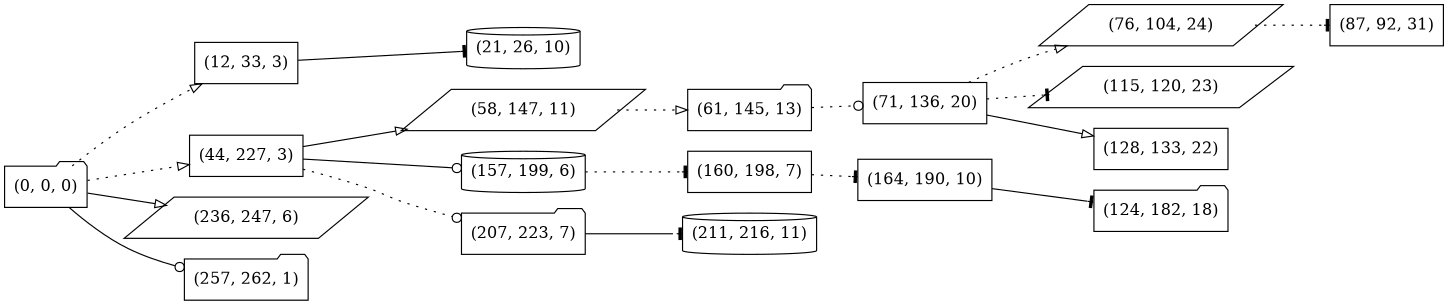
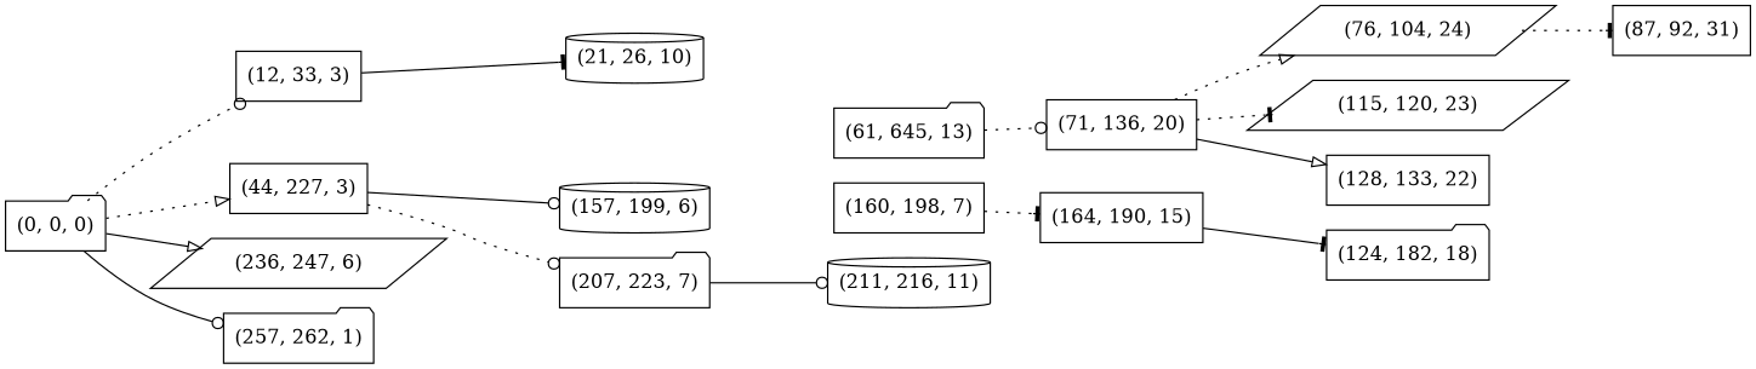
  digraph {
    rankdir=LR
    node [shape=box]
    edge [arrowhead=odot style=dotted]
    "(0, 0, 0)" [shape=folder]
    "(12, 33, 3)"
    "(44, 227, 3)"
    "(236, 247, 6)" [shape=parallelogram]
    "(257, 262, 1)" [shape=folder]
    "(21, 26, 10)" [shape=cylinder]
-   "(58, 147, 11)" [shape=parallelogram]
    "(157, 199, 6)" [shape=cylinder]
    "(207, 223, 7)" [shape=folder]
-   "(61, 145, 13)" [shape=folder]
+   "(61, 145, 13)" [shape=folder label="(61, 645, 13)"]
    "(160, 198, 7)"
    "(211, 216, 11)" [shape=cylinder]
    "(71, 136, 20)"
    "(76, 104, 24)" [shape=parallelogram]
    "(115, 120, 23)" [shape=parallelogram]
    "(128, 133, 22)"
    "(87, 92, 31)"
-   "(164, 190, 10)"
+   "(164, 190, 10)" [label="(164, 190, 15)"]
    n19 [label="(124, 182, 18)" shape=folder]
-   "(0, 0, 0)" -> "(12, 33, 3)" [arrowhead=onormal]
+   "(0, 0, 0)" -> "(12, 33, 3)"
    "(0, 0, 0)" -> "(44, 227, 3)" [arrowhead=onormal]
    "(0, 0, 0)" -> "(236, 247, 6)" [arrowhead=onormal style=solid]
    "(0, 0, 0)" -> "(257, 262, 1)" [style=solid]
    "(12, 33, 3)" -> "(21, 26, 10)" [arrowhead=tee style=solid]
-   "(44, 227, 3)" -> "(58, 147, 11)" [arrowhead=onormal style=solid]
    "(44, 227, 3)" -> "(157, 199, 6)" [style=solid]
    "(44, 227, 3)" -> "(207, 223, 7)"
-   "(58, 147, 11)" -> "(61, 145, 13)" [arrowhead=onormal]
-   "(157, 199, 6)" -> "(160, 198, 7)" [arrowhead=tee]
-   "(207, 223, 7)" -> "(211, 216, 11)" [arrowhead=tee style=solid]
+   "(207, 223, 7)" -> "(211, 216, 11)" [style=solid]
    "(61, 145, 13)" -> "(71, 136, 20)"
    "(160, 198, 7)" -> "(164, 190, 10)" [arrowhead=tee]
    "(71, 136, 20)" -> "(76, 104, 24)" [arrowhead=onormal]
    "(71, 136, 20)" -> "(115, 120, 23)" [arrowhead=tee]
    "(71, 136, 20)" -> "(128, 133, 22)" [arrowhead=onormal style=solid]
    "(76, 104, 24)" -> "(87, 92, 31)" [arrowhead=tee]
    "(164, 190, 10)" -> n19 [arrowhead=tee style=solid]
  }
